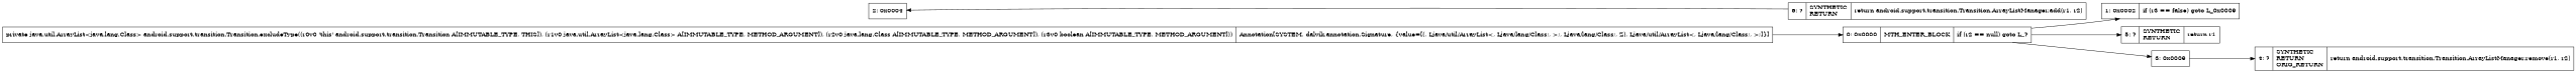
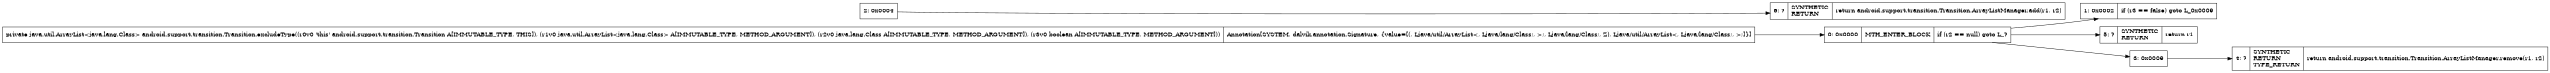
  digraph {
    rankdir=LR
    node [shape=record]
    n1 [label="{0\:\ 0x0000|MTH_ENTER_BLOCK\l|if (r2 == null) goto L_?\l}"]
    n2 [label="{1\:\ 0x0002|if (r3 == false) goto L_0x0009\l}"]
    n3 [label="{5\:\ ?|SYNTHETIC\lRETURN\l|return r1\l}"]
    n4 [label="{3\:\ 0x0009}"]
    n5 [label="{2\:\ 0x0004}"]
    n6 [label="{6\:\ ?|SYNTHETIC\lRETURN\l|return android.support.transition.Transition.ArrayListManager.add(r1, r2)\l}"]
-   n7 [label="{4\:\ ?|SYNTHETIC\lRETURN\lORIG_RETURN\l|return android.support.transition.Transition.ArrayListManager.remove(r1, r2)\l}"]
+   n7 [label="{4\:\ ?|SYNTHETIC\lRETURN\lTYPE_RETURN\l|return android.support.transition.Transition.ArrayListManager.remove(r1, r2)\l}"]
    n8 [label="{private java.util.ArrayList\<java.lang.Class\> android.support.transition.Transition.excludeType((r0v0 'this' android.support.transition.Transition A[IMMUTABLE_TYPE, THIS]), (r1v0 java.util.ArrayList\<java.lang.Class\> A[IMMUTABLE_TYPE, METHOD_ARGUMENT]), (r2v0 java.lang.Class A[IMMUTABLE_TYPE, METHOD_ARGUMENT]), (r3v0 boolean A[IMMUTABLE_TYPE, METHOD_ARGUMENT]))  | Annotation[SYSTEM, dalvik.annotation.Signature, \{value=[(, Ljava\/util\/ArrayList\<, Ljava\/lang\/Class;, \>;, Ljava\/lang\/Class;, Z), Ljava\/util\/ArrayList\<, Ljava\/lang\/Class;, \>;]\}]\l}"]
    n1 -> n2 [style=solid]
    n1 -> n3
    n1 -> n4
    n4 -> n7
-   n6 -> n5
+   n5 -> n6
    n8 -> n1
  }
